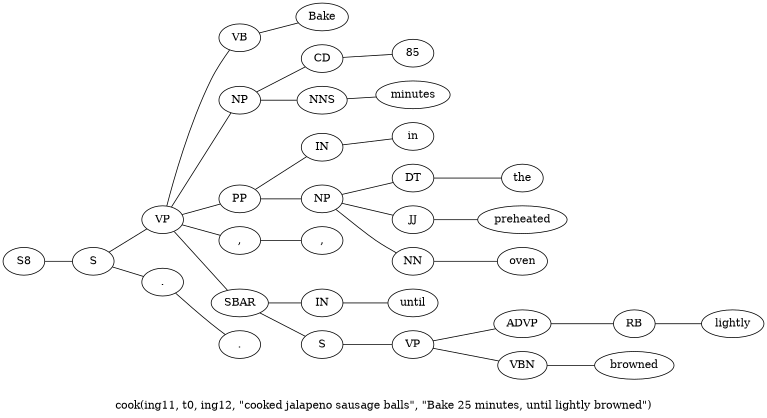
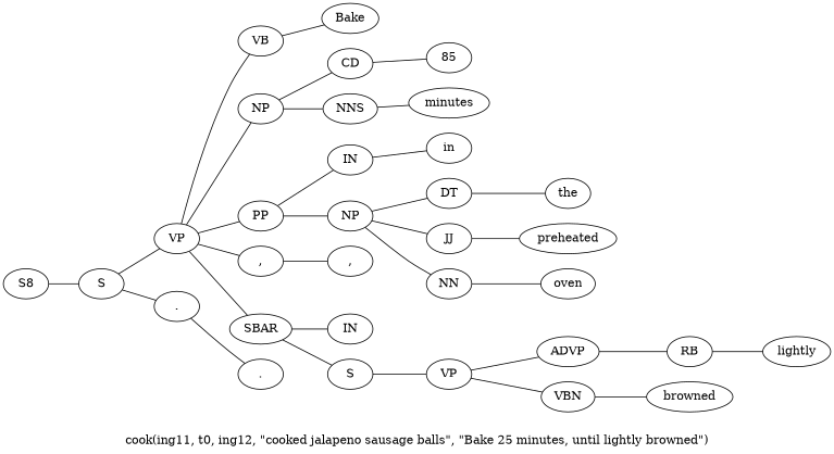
  graph {
    label="cook(ing11, t0, ing12, \"cooked jalapeno sausage balls\", \"Bake 25 minutes, until lightly browned\")"
    rankdir=LR
    n1 [label=S8]
    n2 [label=S]
    n3 [label=VP]
    n4 [label="."]
    n5 [label=VB]
    n6 [label=NP]
    n7 [label=PP]
    n8 [label=","]
    n9 [label=SBAR]
    n10 [label="."]
    n11 [label=Bake]
    n12 [label=CD]
    n13 [label=NNS]
    n14 [label=IN]
    n15 [label=NP]
    n16 [label=","]
    n17 [label=IN]
    n18 [label=S]
    n19 [label=85]
    n20 [label=minutes]
    n21 [label=in]
    n22 [label=DT]
    n23 [label=JJ]
    n24 [label=NN]
    n25 [label=the]
    n26 [label=preheated]
    n27 [label=oven]
-   n28 [label=until]
    n29 [label=VP]
    n30 [label=ADVP]
    n31 [label=VBN]
    n32 [label=RB]
    n33 [label=browned]
    n34 [label=lightly]
    n1 -- n2
    n2 -- n3
    n2 -- n4
    n3 -- n5
    n3 -- n6
    n3 -- n7
    n3 -- n8
    n3 -- n9
    n4 -- n10
    n5 -- n11
    n6 -- n12
    n6 -- n13
    n7 -- n14
    n7 -- n15
    n8 -- n16
    n9 -- n17
    n9 -- n18
    n12 -- n19
    n13 -- n20
    n14 -- n21
    n15 -- n22
    n15 -- n23
    n15 -- n24
-   n17 -- n28
    n18 -- n29
    n22 -- n25
    n23 -- n26
    n24 -- n27
    n29 -- n30
    n29 -- n31
    n30 -- n32
    n31 -- n33
    n32 -- n34
  }
